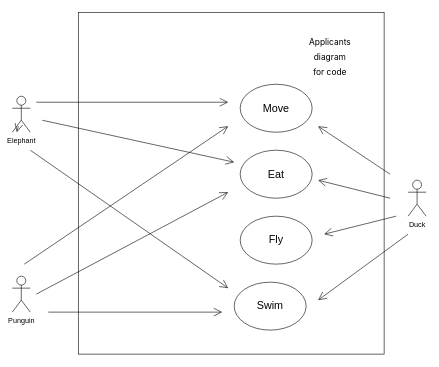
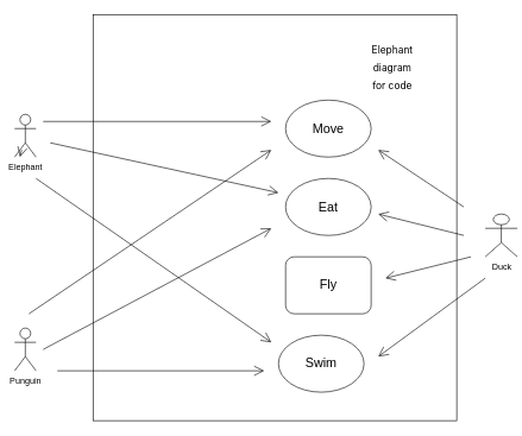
  <mxCell id="0" />
  <mxCell id="1" parent="0" />
  <mxCell id="2" value="Punguin" style="shape=umlActor;verticalLabelPosition=bottom;verticalAlign=top;html=1;outlineConnect=0;" parent="1" vertex="1"><mxGeometry x="20" y="460" width="30" height="60" as="geometry" /></mxCell>
- <mxCell id="3" value="Duck" style="shape=umlActor;verticalLabelPosition=bottom;verticalAlign=top;html=1;outlineConnect=0;" parent="1" vertex="1"><mxGeometry x="680" y="300" width="30" height="60" as="geometry" /></mxCell>
+ <mxCell id="3" value="Duck" style="shape=umlActor;verticalLabelPosition=bottom;verticalAlign=top;html=1;outlineConnect=0;" parent="1" vertex="1"><mxGeometry x="680" y="300" width="45" height="60" as="geometry" /></mxCell>
  <mxCell id="4" value="" style="endArrow=open;endFill=1;endSize=12;html=1;rounded=0;" parent="1" edge="1"><mxGeometry width="160" relative="1" as="geometry"><mxPoint x="80" y="520" as="sourcePoint" /><mxPoint x="370" y="520" as="targetPoint" /></mxGeometry></mxCell>
  <mxCell id="5" value="" style="endArrow=open;endFill=1;endSize=12;html=1;rounded=0;" parent="1" edge="1"><mxGeometry width="160" relative="1" as="geometry"><mxPoint x="60" y="170" as="sourcePoint" /><mxPoint x="380" y="170" as="targetPoint" /></mxGeometry></mxCell>
  <mxCell id="6" value="&lt;font style=&quot;font-size: 18px;&quot;&gt;Swim&lt;/font&gt;" style="ellipse;whiteSpace=wrap;html=1;fillColor=none;" vertex="1" parent="1"><mxGeometry x="390" y="470" width="120" height="80" as="geometry" /></mxCell>
- <mxCell id="7" value="&lt;span style=&quot;font-size: 18px;&quot;&gt;Fly&lt;/span&gt;" style="ellipse;whiteSpace=wrap;html=1;fillColor=none;" vertex="1" parent="1"><mxGeometry x="400" y="360" width="120" height="80" as="geometry" /></mxCell>
+ <mxCell id="7" value="&lt;span style=&quot;font-size: 18px;&quot;&gt;Fly&lt;/span&gt;" style="whiteSpace=wrap;html=1;fillColor=none;rounded=1;" vertex="1" parent="1"><mxGeometry x="400" y="360" width="120" height="80" as="geometry" /></mxCell>
  <mxCell id="8" value="&lt;font style=&quot;font-size: 18px;&quot;&gt;Eat&lt;/font&gt;" style="ellipse;whiteSpace=wrap;html=1;fillColor=none;" vertex="1" parent="1"><mxGeometry x="400" y="250" width="120" height="80" as="geometry" /></mxCell>
- <mxCell id="9" value="&lt;a style=&quot;border: 0px solid; --tw-border-spacing-x: 0; --tw-border-spacing-y: 0; --tw-translate-x: 0; --tw-translate-y: 0; --tw-rotate: 0; --tw-skew-x: 0; --tw-skew-y: 0; --tw-scale-x: 1; --tw-scale-y: 1; --tw-pan-x: ; --tw-pan-y: ; --tw-pinch-zoom: ; --tw-scroll-snap-strictness: proximity; --tw-gradient-from-position: ; --tw-gradient-via-position: ; --tw-gradient-to-position: ; --tw-ordinal: ; --tw-slashed-zero: ; --tw-numeric-figure: ; --tw-numeric-spacing: ; --tw-numeric-fraction: ; --tw-ring-inset: ; --tw-ring-offset-width: 0px; --tw-ring-offset-color: #fff; --tw-ring-color: rgba(0,125,178,.5); --tw-ring-offset-shadow: 0 0 #0000; --tw-ring-shadow: 0 0 #0000; --tw-shadow: 0 0 #0000; --tw-shadow-colored: 0 0 #0000; --tw-blur: ; --tw-brightness: ; --tw-contrast: ; --tw-grayscale: ; --tw-hue-rotate: ; --tw-invert: ; --tw-saturate: ; --tw-sepia: ; --tw-drop-shadow: ; --tw-backdrop-blur: ; --tw-backdrop-brightness: ; --tw-backdrop-contrast: ; --tw-backdrop-grayscale: ; --tw-backdrop-hue-rotate: ; --tw-backdrop-invert: ; --tw-backdrop-opacity: ; --tw-backdrop-saturate: ; --tw-backdrop-sepia: ; --tw-contain-size: ; --tw-contain-layout: ; --tw-contain-paint: ; --tw-contain-style: ; font-family: -apple-system, BlinkMacSystemFont, &amp;quot;Segoe UI&amp;quot;, Roboto, Helvetica, Arial, sans-serif; box-sizing: border-box; cursor: unset; transition: all 0.3s ease 0s; line-height: 24px; text-align: left; background-color: rgb(255, 255, 255);&quot; class=&quot;dictLink featured&quot; id=&quot;dictEntry10002055052&quot;&gt;&lt;font style=&quot;font-size: 14px;&quot;&gt;Applicants diagram for code&lt;/font&gt;&lt;/a&gt;" style="text;html=1;align=center;verticalAlign=middle;whiteSpace=wrap;rounded=0;" vertex="1" parent="1"><mxGeometry x="520" y="70" width="60" height="50" as="geometry" /></mxCell>
+ <mxCell id="9" value="&lt;a style=&quot;border: 0px solid; --tw-border-spacing-x: 0; --tw-border-spacing-y: 0; --tw-translate-x: 0; --tw-translate-y: 0; --tw-rotate: 0; --tw-skew-x: 0; --tw-skew-y: 0; --tw-scale-x: 1; --tw-scale-y: 1; --tw-pan-x: ; --tw-pan-y: ; --tw-pinch-zoom: ; --tw-scroll-snap-strictness: proximity; --tw-gradient-from-position: ; --tw-gradient-via-position: ; --tw-gradient-to-position: ; --tw-ordinal: ; --tw-slashed-zero: ; --tw-numeric-figure: ; --tw-numeric-spacing: ; --tw-numeric-fraction: ; --tw-ring-inset: ; --tw-ring-offset-width: 0px; --tw-ring-offset-color: #fff; --tw-ring-color: rgba(0,125,178,.5); --tw-ring-offset-shadow: 0 0 #0000; --tw-ring-shadow: 0 0 #0000; --tw-shadow: 0 0 #0000; --tw-shadow-colored: 0 0 #0000; --tw-blur: ; --tw-brightness: ; --tw-contrast: ; --tw-grayscale: ; --tw-hue-rotate: ; --tw-invert: ; --tw-saturate: ; --tw-sepia: ; --tw-drop-shadow: ; --tw-backdrop-blur: ; --tw-backdrop-brightness: ; --tw-backdrop-contrast: ; --tw-backdrop-grayscale: ; --tw-backdrop-hue-rotate: ; --tw-backdrop-invert: ; --tw-backdrop-opacity: ; --tw-backdrop-saturate: ; --tw-backdrop-sepia: ; --tw-contain-size: ; --tw-contain-layout: ; --tw-contain-paint: ; --tw-contain-style: ; font-family: -apple-system, BlinkMacSystemFont, &amp;quot;Segoe UI&amp;quot;, Roboto, Helvetica, Arial, sans-serif; box-sizing: border-box; cursor: unset; transition: all 0.3s ease 0s; line-height: 24px; text-align: left; background-color: rgb(255, 255, 255);&quot; class=&quot;dictLink featured&quot; id=&quot;dictEntry10002055052&quot;&gt;&lt;font style=&quot;font-size: 14px;&quot;&gt;Elephant diagram for code&lt;/font&gt;&lt;/a&gt;" style="text;html=1;align=center;verticalAlign=middle;whiteSpace=wrap;rounded=0;" vertex="1" parent="1"><mxGeometry x="520" y="70" width="60" height="50" as="geometry" /></mxCell>
  <mxCell id="10" value="&lt;font style=&quot;font-size: 18px;&quot;&gt;Move&lt;/font&gt;" style="ellipse;whiteSpace=wrap;html=1;fillColor=none;" vertex="1" parent="1"><mxGeometry x="400" y="140" width="120" height="80" as="geometry" /></mxCell>
  <mxCell id="11" value="" style="endArrow=open;endFill=1;endSize=12;html=1;rounded=0;" edge="1" parent="1"><mxGeometry width="160" relative="1" as="geometry"><mxPoint x="70" y="200" as="sourcePoint" /><mxPoint x="390" y="270" as="targetPoint" /></mxGeometry></mxCell>
  <mxCell id="12" value="" style="rounded=0;whiteSpace=wrap;html=1;fillColor=none;gradientColor=none;" vertex="1" parent="1"><mxGeometry x="130" y="20" width="510" height="570" as="geometry" /></mxCell>
  <mxCell id="13" value="" style="endArrow=open;endFill=1;endSize=12;html=1;rounded=0;" edge="1" parent="1"><mxGeometry width="160" relative="1" as="geometry"><mxPoint x="60" y="490" as="sourcePoint" /><mxPoint x="380" y="320" as="targetPoint" /></mxGeometry></mxCell>
  <mxCell id="14" value="" style="endArrow=open;endFill=1;endSize=12;html=1;rounded=0;" edge="1" parent="1" target="15"><mxGeometry width="160" relative="1" as="geometry"><mxPoint x="30" y="210" as="sourcePoint" /><mxPoint x="380" y="470" as="targetPoint" /></mxGeometry></mxCell>
  <mxCell id="15" value="Elephant" style="shape=umlActor;verticalLabelPosition=bottom;verticalAlign=top;html=1;outlineConnect=0;" parent="1" vertex="1"><mxGeometry x="20" y="160" width="30" height="60" as="geometry" /></mxCell>
  <mxCell id="16" value="" style="endArrow=open;endFill=1;endSize=12;html=1;rounded=0;" edge="1" parent="1"><mxGeometry width="160" relative="1" as="geometry"><mxPoint x="50" y="250" as="sourcePoint" /><mxPoint x="380" y="480" as="targetPoint" /></mxGeometry></mxCell>
  <mxCell id="17" value="" style="endArrow=open;endFill=1;endSize=12;html=1;rounded=0;" edge="1" parent="1"><mxGeometry width="160" relative="1" as="geometry"><mxPoint x="40" y="440" as="sourcePoint" /><mxPoint x="380" y="210" as="targetPoint" /></mxGeometry></mxCell>
  <mxCell id="18" value="" style="endArrow=open;endFill=1;endSize=12;html=1;rounded=0;" edge="1" parent="1"><mxGeometry width="160" relative="1" as="geometry"><mxPoint x="680" y="390" as="sourcePoint" /><mxPoint x="530" y="500" as="targetPoint" /></mxGeometry></mxCell>
  <mxCell id="19" value="" style="endArrow=open;endFill=1;endSize=12;html=1;rounded=0;" edge="1" parent="1"><mxGeometry width="160" relative="1" as="geometry"><mxPoint x="660" y="360" as="sourcePoint" /><mxPoint x="540" y="390" as="targetPoint" /></mxGeometry></mxCell>
  <mxCell id="20" value="" style="endArrow=open;endFill=1;endSize=12;html=1;rounded=0;" edge="1" parent="1"><mxGeometry width="160" relative="1" as="geometry"><mxPoint x="650" y="330" as="sourcePoint" /><mxPoint x="530" y="300" as="targetPoint" /></mxGeometry></mxCell>
  <mxCell id="21" value="" style="endArrow=open;endFill=1;endSize=12;html=1;rounded=0;" edge="1" parent="1"><mxGeometry width="160" relative="1" as="geometry"><mxPoint x="650" y="290" as="sourcePoint" /><mxPoint x="530" y="210" as="targetPoint" /></mxGeometry></mxCell>
